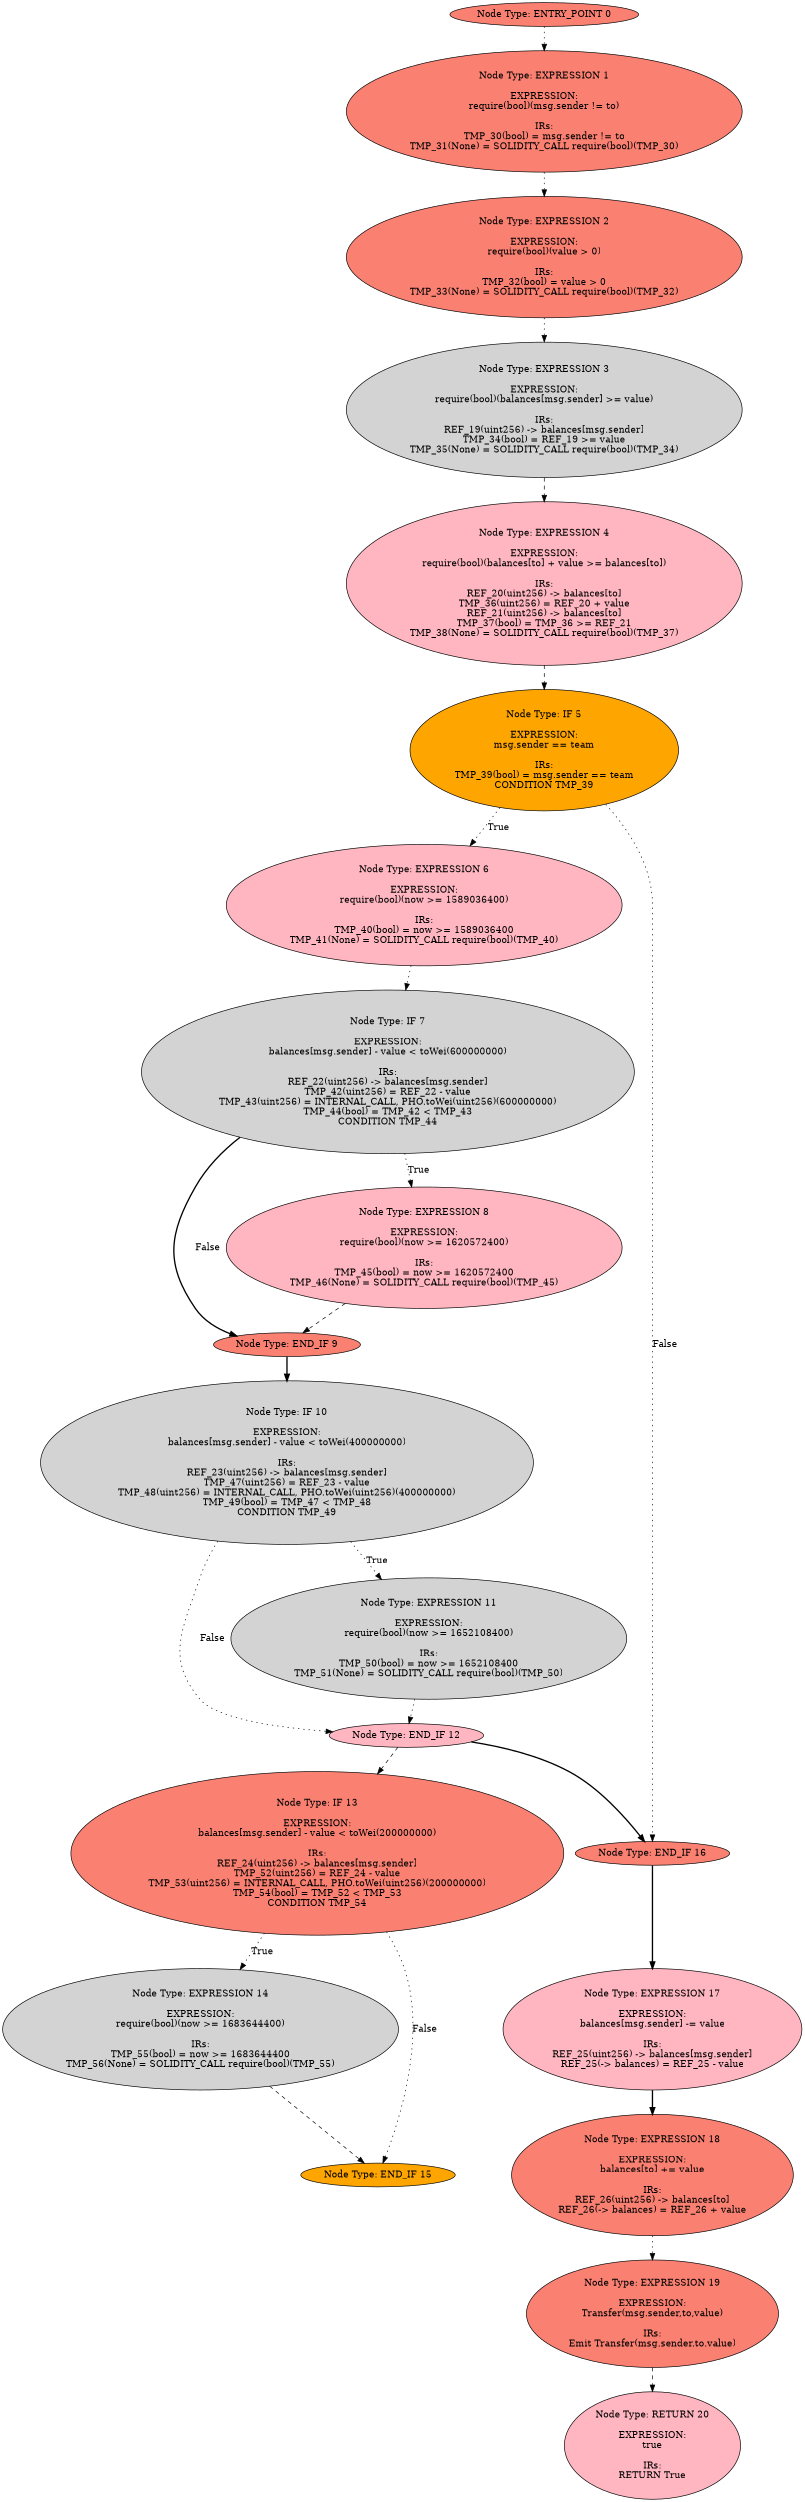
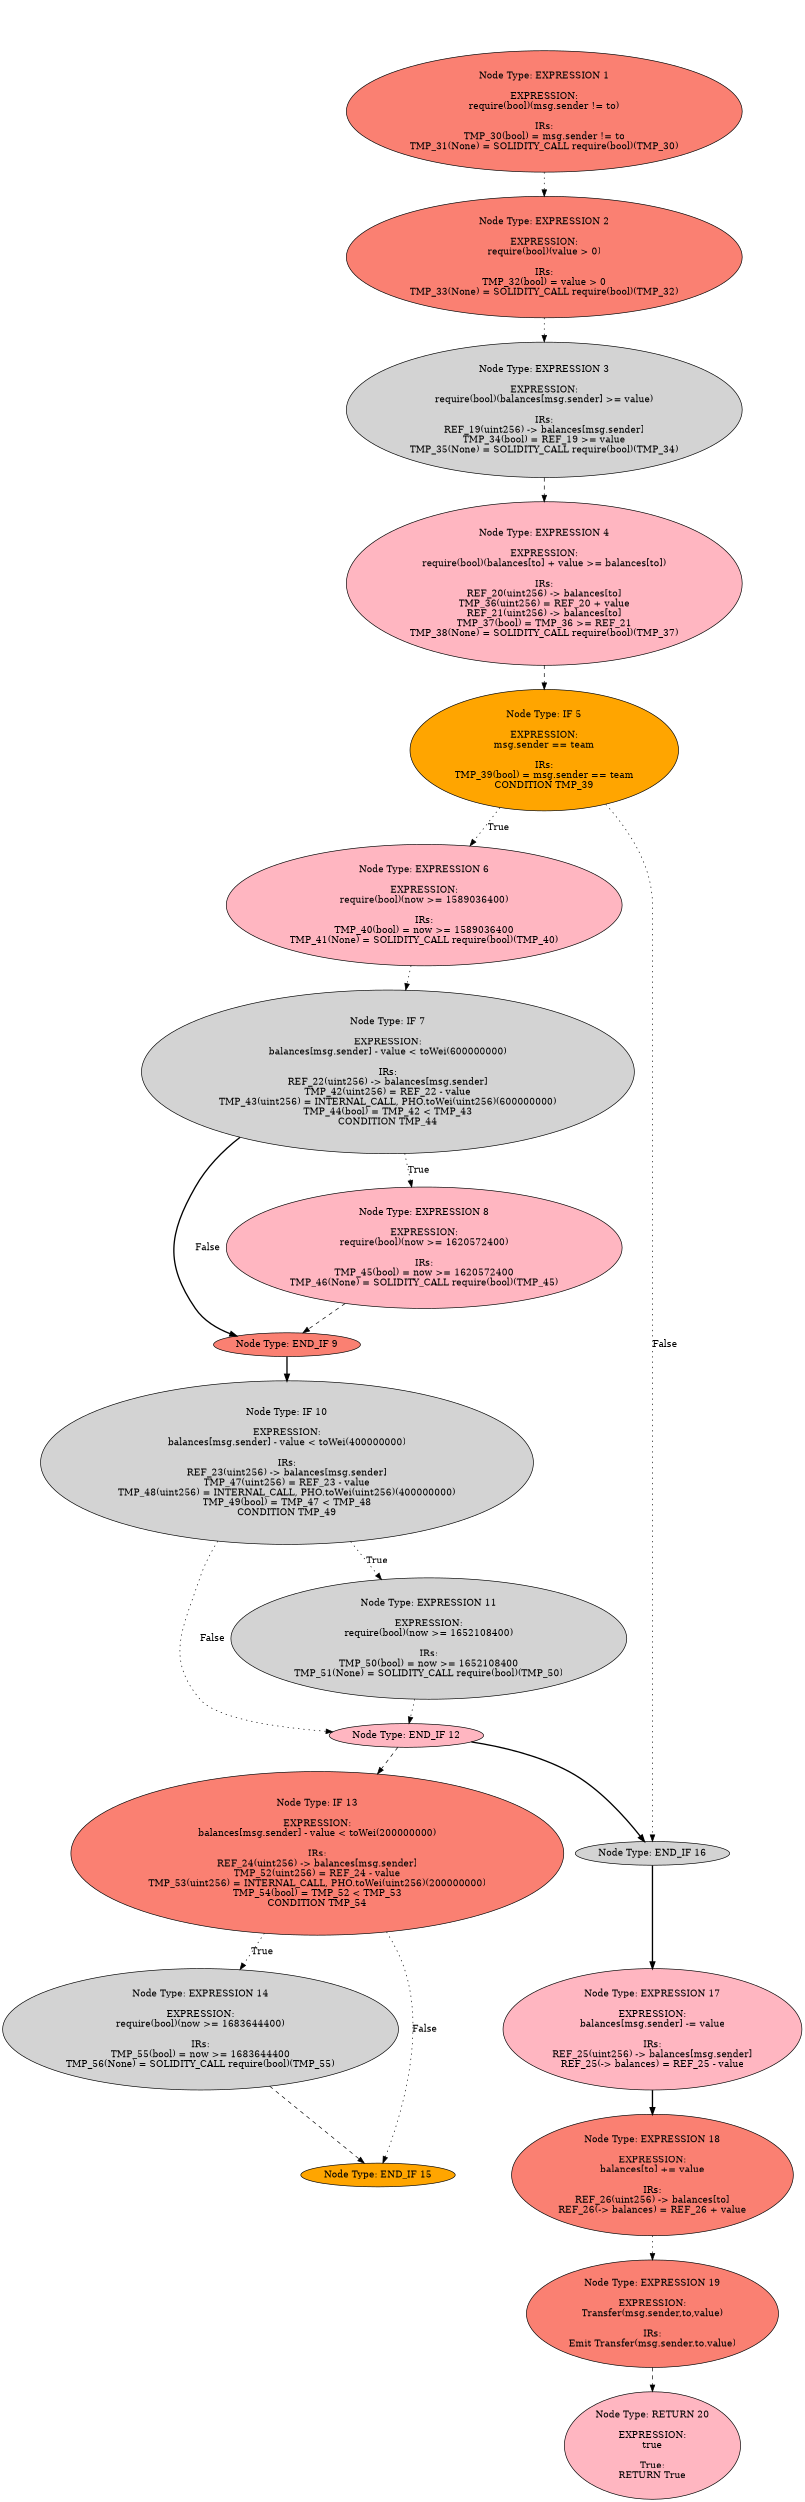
  digraph {
    node [fillcolor=salmon style=filled]
    edge [style=dotted]
-   n1 [label="Node Type: ENTRY_POINT 0\n"]
    n2 [label="Node Type: EXPRESSION 1\n\nEXPRESSION:\nrequire(bool)(msg.sender != to)\n\nIRs:\nTMP_30(bool) = msg.sender != to\nTMP_31(None) = SOLIDITY_CALL require(bool)(TMP_30)"]
    n3 [label="Node Type: EXPRESSION 2\n\nEXPRESSION:\nrequire(bool)(value > 0)\n\nIRs:\nTMP_32(bool) = value > 0\nTMP_33(None) = SOLIDITY_CALL require(bool)(TMP_32)"]
    n4 [fillcolor=lightgrey label="Node Type: EXPRESSION 3\n\nEXPRESSION:\nrequire(bool)(balances[msg.sender] >= value)\n\nIRs:\nREF_19(uint256) -> balances[msg.sender]\nTMP_34(bool) = REF_19 >= value\nTMP_35(None) = SOLIDITY_CALL require(bool)(TMP_34)"]
    n5 [fillcolor=lightpink label="Node Type: EXPRESSION 4\n\nEXPRESSION:\nrequire(bool)(balances[to] + value >= balances[to])\n\nIRs:\nREF_20(uint256) -> balances[to]\nTMP_36(uint256) = REF_20 + value\nREF_21(uint256) -> balances[to]\nTMP_37(bool) = TMP_36 >= REF_21\nTMP_38(None) = SOLIDITY_CALL require(bool)(TMP_37)"]
    n6 [fillcolor=orange label="Node Type: IF 5\n\nEXPRESSION:\nmsg.sender == team\n\nIRs:\nTMP_39(bool) = msg.sender == team\nCONDITION TMP_39"]
    n7 [fillcolor=lightpink label="Node Type: EXPRESSION 6\n\nEXPRESSION:\nrequire(bool)(now >= 1589036400)\n\nIRs:\nTMP_40(bool) = now >= 1589036400\nTMP_41(None) = SOLIDITY_CALL require(bool)(TMP_40)"]
-   n8 [label="Node Type: END_IF 16\n"]
+   n8 [fillcolor=lightgrey label="Node Type: END_IF 16\n"]
    n9 [fillcolor=lightgrey label="Node Type: IF 7\n\nEXPRESSION:\nbalances[msg.sender] - value < toWei(600000000)\n\nIRs:\nREF_22(uint256) -> balances[msg.sender]\nTMP_42(uint256) = REF_22 - value\nTMP_43(uint256) = INTERNAL_CALL, PHO.toWei(uint256)(600000000)\nTMP_44(bool) = TMP_42 < TMP_43\nCONDITION TMP_44"]
    n10 [fillcolor=lightpink label="Node Type: EXPRESSION 17\n\nEXPRESSION:\nbalances[msg.sender] -= value\n\nIRs:\nREF_25(uint256) -> balances[msg.sender]\nREF_25(-> balances) = REF_25 - value"]
    n11 [fillcolor=lightpink label="Node Type: EXPRESSION 8\n\nEXPRESSION:\nrequire(bool)(now >= 1620572400)\n\nIRs:\nTMP_45(bool) = now >= 1620572400\nTMP_46(None) = SOLIDITY_CALL require(bool)(TMP_45)"]
    n12 [label="Node Type: END_IF 9\n"]
    n13 [label="Node Type: EXPRESSION 18\n\nEXPRESSION:\nbalances[to] += value\n\nIRs:\nREF_26(uint256) -> balances[to]\nREF_26(-> balances) = REF_26 + value"]
    n14 [fillcolor=lightgrey label="Node Type: IF 10\n\nEXPRESSION:\nbalances[msg.sender] - value < toWei(400000000)\n\nIRs:\nREF_23(uint256) -> balances[msg.sender]\nTMP_47(uint256) = REF_23 - value\nTMP_48(uint256) = INTERNAL_CALL, PHO.toWei(uint256)(400000000)\nTMP_49(bool) = TMP_47 < TMP_48\nCONDITION TMP_49"]
    n15 [fillcolor=lightgrey label="Node Type: EXPRESSION 11\n\nEXPRESSION:\nrequire(bool)(now >= 1652108400)\n\nIRs:\nTMP_50(bool) = now >= 1652108400\nTMP_51(None) = SOLIDITY_CALL require(bool)(TMP_50)"]
    n16 [fillcolor=lightpink label="Node Type: END_IF 12\n"]
    n17 [label="Node Type: IF 13\n\nEXPRESSION:\nbalances[msg.sender] - value < toWei(200000000)\n\nIRs:\nREF_24(uint256) -> balances[msg.sender]\nTMP_52(uint256) = REF_24 - value\nTMP_53(uint256) = INTERNAL_CALL, PHO.toWei(uint256)(200000000)\nTMP_54(bool) = TMP_52 < TMP_53\nCONDITION TMP_54"]
    n18 [fillcolor=lightgrey label="Node Type: EXPRESSION 14\n\nEXPRESSION:\nrequire(bool)(now >= 1683644400)\n\nIRs:\nTMP_55(bool) = now >= 1683644400\nTMP_56(None) = SOLIDITY_CALL require(bool)(TMP_55)"]
    n19 [fillcolor=orange label="Node Type: END_IF 15\n"]
    n20 [label="Node Type: EXPRESSION 19\n\nEXPRESSION:\nTransfer(msg.sender,to,value)\n\nIRs:\nEmit Transfer(msg.sender.to.value)"]
-   n21 [fillcolor=lightpink label="Node Type: RETURN 20\n\nEXPRESSION:\ntrue\n\nIRs:\nRETURN True"]
-   n1 -> n2
+   n21 [fillcolor=lightpink label="Node Type: RETURN 20\n\nEXPRESSION:\ntrue\n\nTrue:\nRETURN True"]
    n2 -> n3
    n3 -> n4
    n4 -> n5 [style=dashed]
    n5 -> n6 [style=dashed]
    n6 -> n7 [label=True]
    n6 -> n8 [label=False]
    n7 -> n9
    n8 -> n10 [style=bold]
    n9 -> n11 [label=True]
    n9 -> n12 [label=False style=bold]
    n10 -> n13 [style=bold]
    n11 -> n12 [style=dashed]
    n12 -> n14 [style=bold]
    n13 -> n20
    n14 -> n15 [label=True]
    n14 -> n16 [label=False]
    n15 -> n16
    n16 -> n8 [style=bold]
    n16 -> n17 [style=dashed]
    n17 -> n18 [label=True]
    n17 -> n19 [label=False]
    n18 -> n19 [style=dashed]
    n20 -> n21 [style=dashed]
  }
